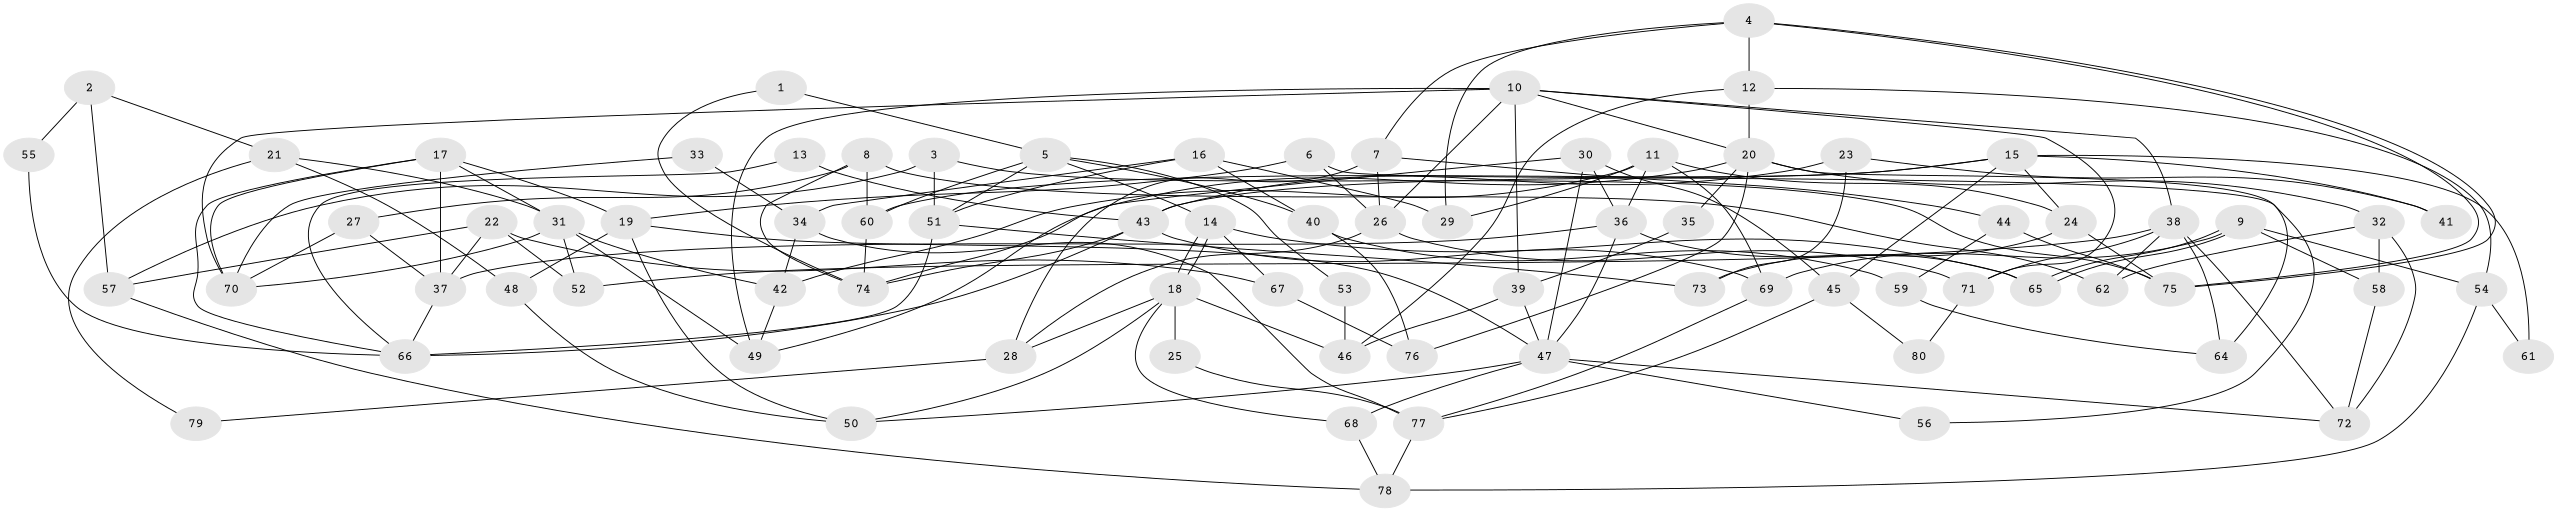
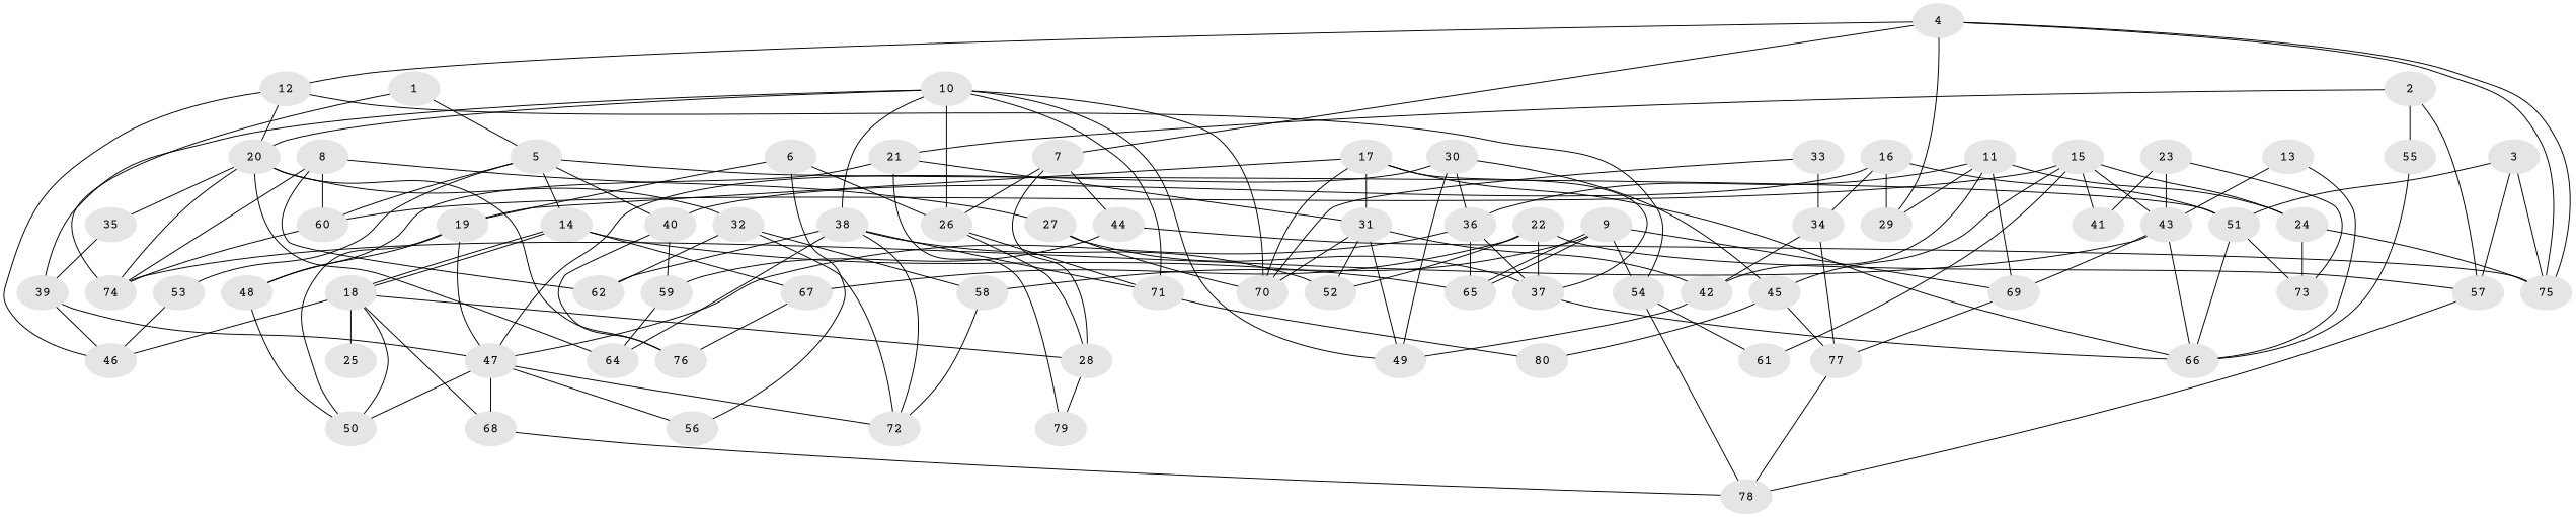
  graph {
    fontname="Courier Prime"
    node [color=gray90 fontname="Courier Prime" style=filled]
    edge [fontname="Courier Prime"]
    1
    5
    74
    51
    14
    40
    53
    60
    2
    21
    55
    57
    31
    48
    79
    66
    78
    3
    75
    73
    4
    7
    12
    29
    26
    28
    44
    54
    20
    46
    65
    18
    67
    76
    59
    6
    19
    56
    50
    47
    71
    8
    27
    62
    70
    37
    9
    58
    69
    61
    72
    77
    10
    38
    39
    49
    32
    35
    64
    52
    80
    11
    24
    36
    42
    13
    43
    25
    68
    15
    41
    45
    16
    34
    17
    22
    23
    30
    33
    1 -- 5
    1 -- 74
    5 -- 51
    5 -- 14
    5 -- 40
    5 -- 53
    5 -- 60
    51 -- 66
    51 -- 73
    14 -- 65
    14 -- 18
    14 -- 18
    14 -- 67
    40 -- 76
    40 -- 59
    53 -- 46
    60 -- 74
    2 -- 21
    2 -- 55
    2 -- 57
    21 -- 31
    21 -- 48
    21 -- 79
    55 -- 66
    57 -- 78
    31 -- 70
    31 -- 49
    31 -- 52
    31 -- 42
    48 -- 50
    3 -- 51
    3 -- 57
    3 -- 75
    4 -- 75
    4 -- 75
    4 -- 7
    4 -- 12
    4 -- 29
    7 -- 26
    7 -- 28
    7 -- 44
    12 -- 54
    12 -- 20
    12 -- 46
    26 -- 28
    26 -- 71
    28 -- 79
    44 -- 75
    44 -- 59
    54 -- 78
    54 -- 61
    20 -- 74
    20 -- 76
    20 -- 32
    20 -- 35
    20 -- 64
    18 -- 28
    18 -- 46
    18 -- 50
    18 -- 25
    18 -- 68
    67 -- 76
    59 -- 64
    6 -- 26
    6 -- 19
    6 -- 56
    19 -- 48
    19 -- 50
    19 -- 47
    47 -- 56
    47 -- 50
    47 -- 72
    47 -- 68
    71 -- 80
    8 -- 74
    8 -- 60
    8 -- 27
    8 -- 62
    27 -- 70
    27 -- 37
    37 -- 66
    9 -- 54
    9 -- 65
    9 -- 65
    9 -- 58
    9 -- 69
    58 -- 72
    69 -- 77
    77 -- 78
    10 -- 26
    10 -- 20
    10 -- 71
    10 -- 70
    10 -- 38
    10 -- 39
    10 -- 49
    38 -- 71
    38 -- 62
    38 -- 72
    38 -- 64
    38 -- 52
    39 -- 46
    39 -- 47
    32 -- 62
    32 -- 58
    32 -- 72
    35 -- 39
    11 -- 29
    11 -- 69
    11 -- 24
    11 -- 36
    11 -- 42
    24 -- 75
    24 -- 73
    36 -- 65
    36 -- 47
    36 -- 37
    42 -- 49
    13 -- 66
    13 -- 43
    43 -- 74
    43 -- 66
    43 -- 69
-   25 -- 77
    68 -- 78
    15 -- 60
    15 -- 61
    15 -- 24
    15 -- 43
    15 -- 41
    15 -- 45
    45 -- 77
    45 -- 80
    16 -- 51
    16 -- 40
    16 -- 29
    16 -- 34
    34 -- 77
    34 -- 42
    17 -- 31
    17 -- 66
    17 -- 19
    17 -- 70
    17 -- 37
    22 -- 57
    22 -- 67
    22 -- 37
    22 -- 52
    23 -- 73
    23 -- 43
    23 -- 41
    30 -- 47
    30 -- 49
    30 -- 36
    30 -- 45
    33 -- 70
    33 -- 34
  }
